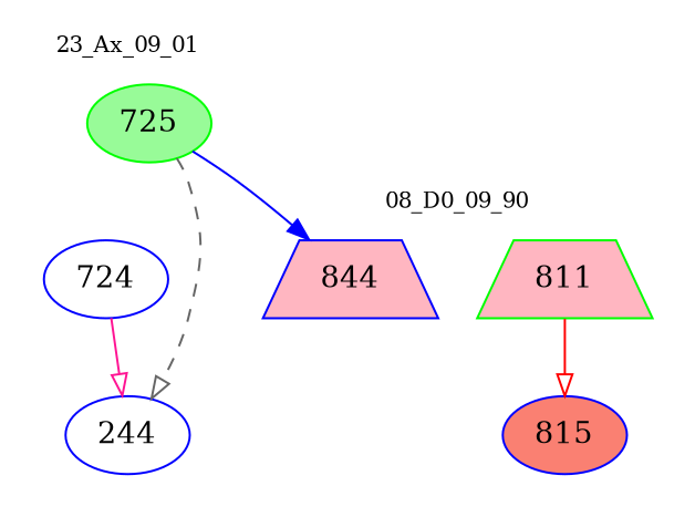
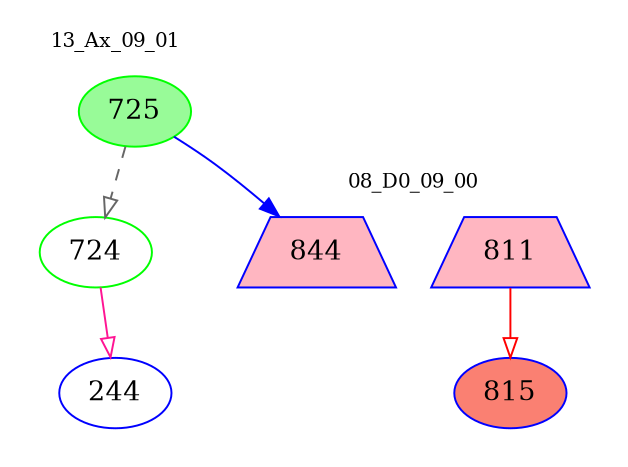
  digraph {
    node [color=blue fillcolor=white shape=ellipse style=filled]
    edge [arrowhead=onormal style=solid]
    n1 [color=green fillcolor=palegreen label=725]
-   n2 [label=724]
+   n2 [color=green label=724]
    n3 [label=244]
-   n4 [color=green fillcolor=lightpink label=811 shape=trapezium]
+   n4 [fillcolor=lightpink label=811 shape=trapezium]
    n5 [fillcolor=salmon label=815]
    n6 [fillcolor=lightpink label=844 shape=trapezium]
    subgraph cluster_1 {
      color=white
      fontsize=10
-     label="23_Ax_09_01"
+     label="13_Ax_09_01"
      n1
      n2
      n3
    }
    subgraph cluster_2 {
      color=white
      fontsize=10
-     label="08_D0_09_90"
+     label="08_D0_09_00"
      n4
      n5
      n6
    }
-   n1 -> n3 [color=gray40 style=dashed]
+   n1 -> n2 [color=gray40 style=dashed]
    n1 -> n6 [arrowhead=normal color=blue]
    n2 -> n3 [color=deeppink]
    n4 -> n5 [color=red]
  }
